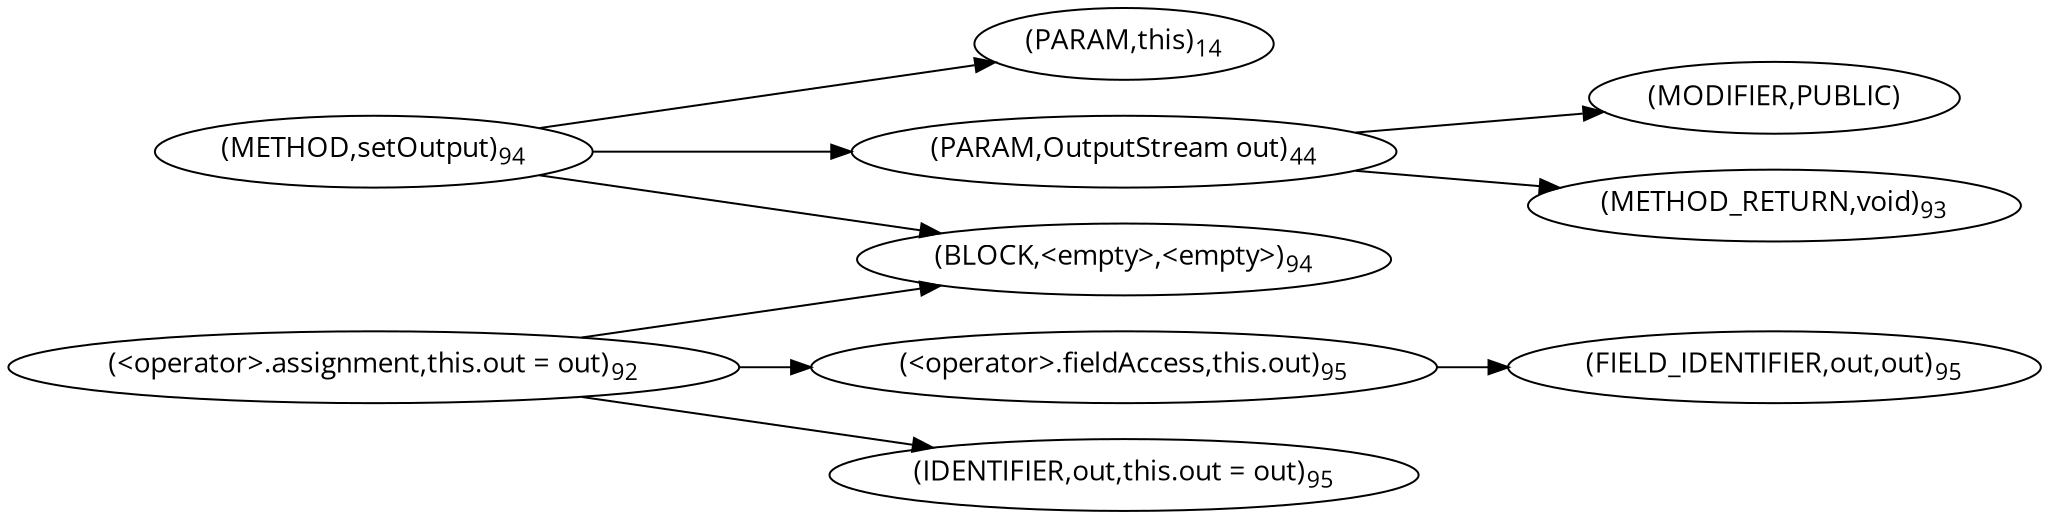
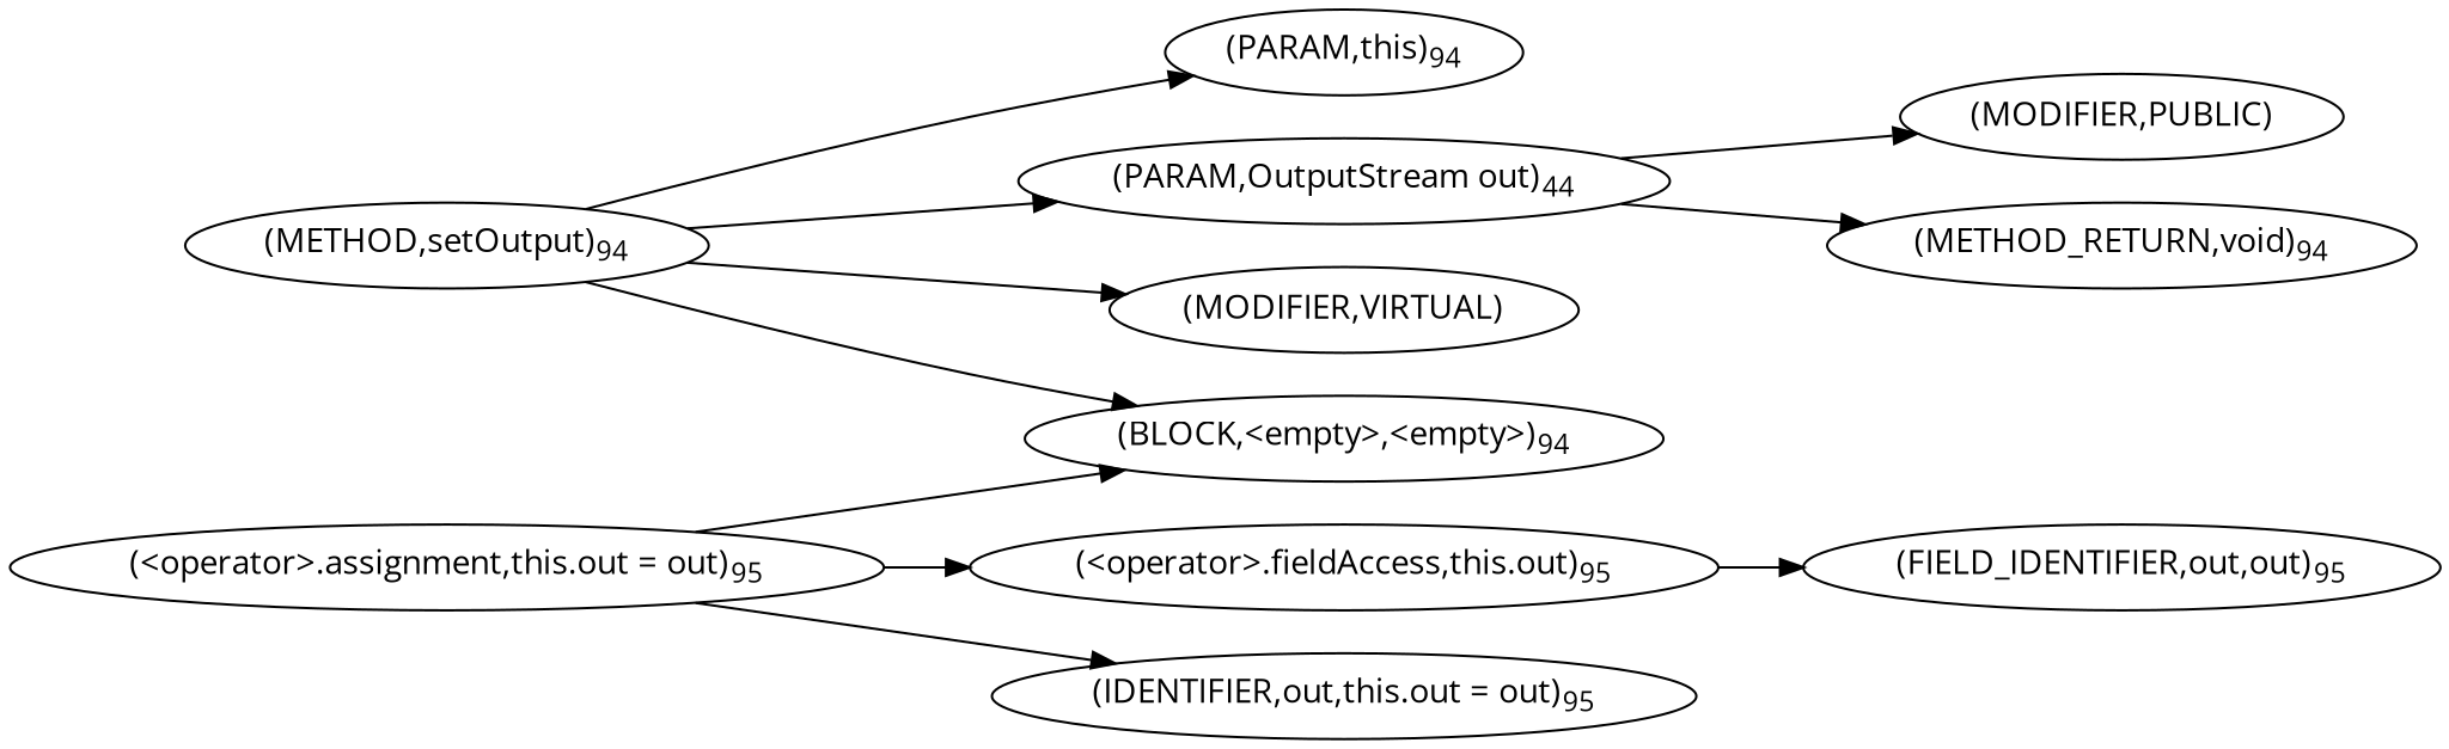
  digraph {
    fontname="Open Sans"
    rankdir=LR
    node [fontname="Open Sans"]
    edge [fontname="Open Sans"]
    n1 [label=<(METHOD,setOutput)<SUB>94</SUB>>]
-   n2 [label=<(PARAM,this)<SUB>14</SUB>>]
+   n2 [label=<(PARAM,this)<SUB>94</SUB>>]
    n3 [label=<(PARAM,OutputStream out)<SUB>44</SUB>>]
    n4 [label=<(BLOCK,&lt;empty&gt;,&lt;empty&gt;)<SUB>94</SUB>>]
+   n5 [label=<(MODIFIER,VIRTUAL)>]
    n6 [label=<(MODIFIER,PUBLIC)>]
-   n7 [label=<(METHOD_RETURN,void)<SUB>93</SUB>>]
-   n8 [label=<(&lt;operator&gt;.assignment,this.out = out)<SUB>92</SUB>>]
+   n7 [label=<(METHOD_RETURN,void)<SUB>94</SUB>>]
+   n8 [label=<(&lt;operator&gt;.assignment,this.out = out)<SUB>95</SUB>>]
    n9 [label=<(&lt;operator&gt;.fieldAccess,this.out)<SUB>95</SUB>>]
    n10 [label=<(IDENTIFIER,out,this.out = out)<SUB>95</SUB>>]
    n11 [label=<(FIELD_IDENTIFIER,out,out)<SUB>95</SUB>>]
    n1 -> n2
    n1 -> n3
    n1 -> n4
+   n1 -> n5
    n3 -> n6
    n3 -> n7
    n8 -> n4
    n8 -> n9
    n8 -> n10
    n9 -> n11
  }
